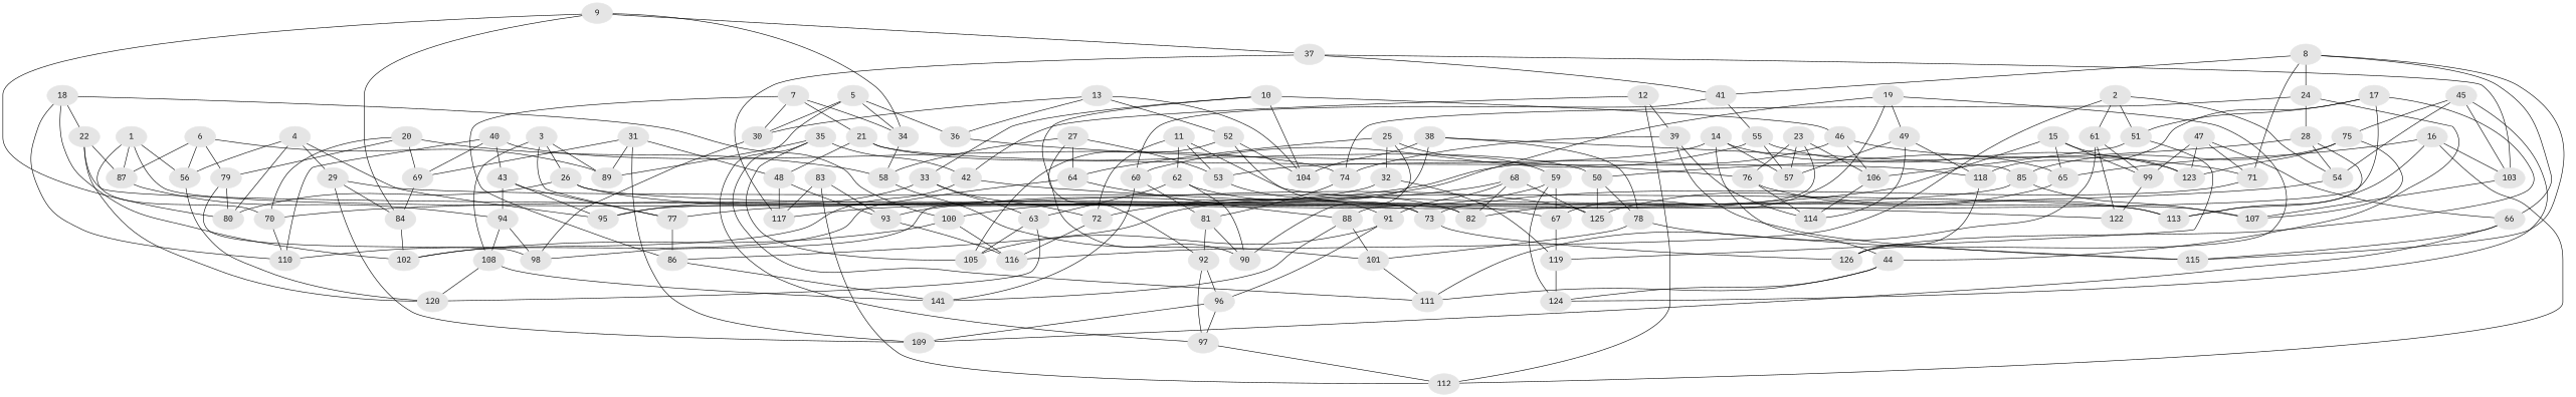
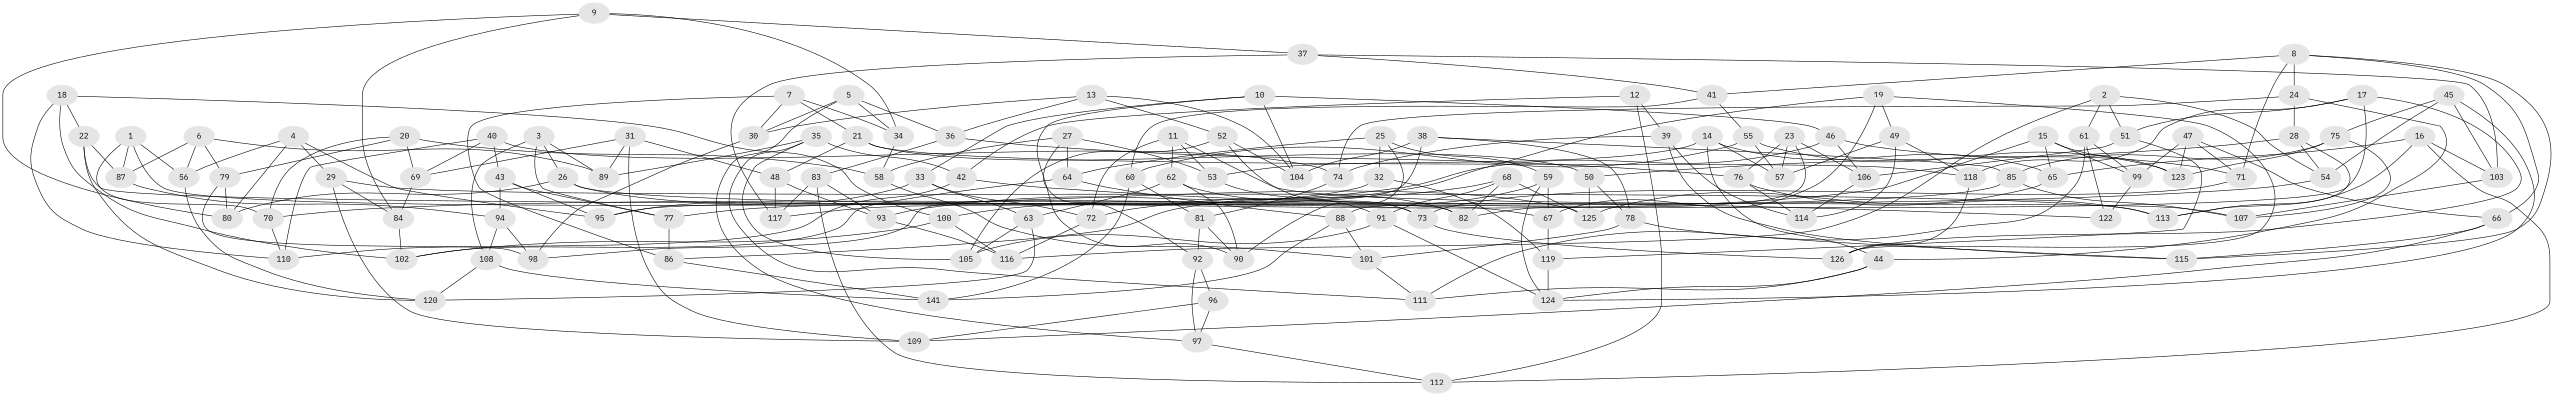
  graph {
    fontname="IBM Plex Mono"
    node [color=gray90 fontname="IBM Plex Mono" style=filled]
    edge [fontname="IBM Plex Mono"]
    1
    56
    70
    82
    87
    120
    110
    94
    2
    51
    54
    61
    116
    106
    119
    99
    122
    111
    3
    26
    77
    89
    108
    80
    67
    125
    86
    n28 [label=141]
    4
    29
    95
    84
    113
    109
    5
    30
    34
    36
    97
    98
    58
    76
    83
    112
    6
    79
    7
    21
    118
    48
    50
    8
    41
    66
    71
    115
    24
    55
    60
    73
    9
    37
    103
    117
    102
    10
    33
    46
    90
    104
    72
    63
    93
    11
    53
    62
    107
    91
    12
    39
    42
    44
    28
    74
    114
    13
    52
    105
    14
    57
    65
    124
    15
    123
    16
    17
    126
    18
    22
    100
    19
    49
    20
    69
    101
    78
    23
    88
    81
    25
    32
    59
    64
    27
    92
    96
    31
    35
    38
    85
    40
    43
    45
    75
    47
    68
    1 -- 56
    1 -- 70
    1 -- 82
    1 -- 87
    56 -- 120
    70 -- 110
    87 -- 94
    94 -- 108
    94 -- 98
    2 -- 51
    2 -- 54
    2 -- 61
    2 -- 116
    51 -- 106
    51 -- 119
    54 -- 70
    61 -- 99
    61 -- 122
    61 -- 111
    106 -- 114
    119 -- 124
    99 -- 122
    3 -- 26
    3 -- 77
    3 -- 89
    3 -- 108
    26 -- 80
    26 -- 67
    26 -- 125
    77 -- 86
    108 -- 120
    108 -- n28
    67 -- 119
    86 -- n28
    4 -- 56
    4 -- 80
    4 -- 29
    4 -- 95
    29 -- 84
    29 -- 113
    29 -- 109
    84 -- 102
    5 -- 30
    5 -- 34
    5 -- 36
    5 -- 97
    30 -- 98
    34 -- 58
    36 -- 76
+   36 -- 83
    97 -- 112
    58 -- 101
    76 -- 113
    76 -- 114
    83 -- 112
    83 -- 117
    83 -- 93
    6 -- 56
    6 -- 87
    6 -- 89
    6 -- 79
    79 -- 80
    79 -- 98
    7 -- 86
    7 -- 30
    7 -- 34
    7 -- 21
    21 -- 118
    21 -- 48
    21 -- 50
    118 -- 126
    48 -- 117
    48 -- 93
    50 -- 125
    50 -- 78
    8 -- 41
    8 -- 66
    8 -- 71
    8 -- 115
    8 -- 24
    41 -- 55
    41 -- 60
    66 -- 109
    66 -- 115
    71 -- 73
    24 -- 44
    24 -- 28
    24 -- 74
    55 -- 60
    55 -- 57
    55 -- 123
    60 -- n28
    60 -- 81
    73 -- 126
    9 -- 80
    9 -- 84
    9 -- 34
    9 -- 37
    37 -- 41
    37 -- 103
    37 -- 117
    103 -- 107
    10 -- 33
    10 -- 46
    10 -- 90
    10 -- 104
    33 -- 95
    33 -- 72
    33 -- 63
    46 -- 106
    46 -- 71
    46 -- 93
    72 -- 116
    63 -- 120
    63 -- 105
    93 -- 116
    11 -- 72
    11 -- 53
    11 -- 62
    11 -- 107
    53 -- 91
    62 -- 82
    62 -- 90
    62 -- 63
    91 -- 105
-   91 -- 96
+   91 -- 124
    12 -- 112
    12 -- 39
    12 -- 42
    39 -- 115
    39 -- 74
    39 -- 114
    42 -- 110
    42 -- 122
    44 -- 111
    44 -- 124
    28 -- 54
    28 -- 113
    28 -- 50
    74 -- 81
    13 -- 30
    13 -- 36
    13 -- 104
    13 -- 52
    52 -- 73
    52 -- 104
    52 -- 105
    14 -- 53
    14 -- 44
    14 -- 57
    14 -- 65
    65 -- 125
    15 -- 99
    15 -- 77
    15 -- 65
    15 -- 123
    16 -- 113
    16 -- 112
    16 -- 103
    16 -- 65
    17 -- 82
    17 -- 51
    17 -- 118
    17 -- 126
    18 -- 110
    18 -- 102
    18 -- 22
    18 -- 100
    22 -- 87
    22 -- 120
    22 -- 73
    100 -- 116
    100 -- 102
    19 -- 67
    19 -- 126
    19 -- 100
    19 -- 49
    49 -- 118
    49 -- 114
    49 -- 57
    20 -- 70
    20 -- 58
    20 -- 79
    20 -- 69
    69 -- 84
    101 -- 111
    78 -- 115
    78 -- 101
    23 -- 106
    23 -- 76
    23 -- 57
    23 -- 88
    88 -- n28
    88 -- 101
    81 -- 90
    81 -- 92
    25 -- 90
    25 -- 32
    25 -- 59
    25 -- 64
    32 -- 119
    32 -- 117
    59 -- 67
    59 -- 86
    59 -- 124
    64 -- 102
    64 -- 88
    27 -- 58
    27 -- 53
    27 -- 64
    27 -- 92
    92 -- 97
    92 -- 96
    96 -- 109
    96 -- 97
    31 -- 89
    31 -- 109
    31 -- 48
    31 -- 69
    35 -- 111
    35 -- 89
    35 -- 42
    35 -- 105
    38 -- 98
    38 -- 104
    38 -- 78
    38 -- 85
    85 -- 95
    85 -- 107
    40 -- 110
    40 -- 74
    40 -- 69
    40 -- 43
    43 -- 94
    43 -- 77
    43 -- 95
    45 -- 54
    45 -- 103
    45 -- 124
    45 -- 75
    75 -- 107
    75 -- 123
    75 -- 85
    47 -- 99
    47 -- 66
    47 -- 71
    47 -- 123
    68 -- 82
    68 -- 125
    68 -- 72
    68 -- 91
  }
